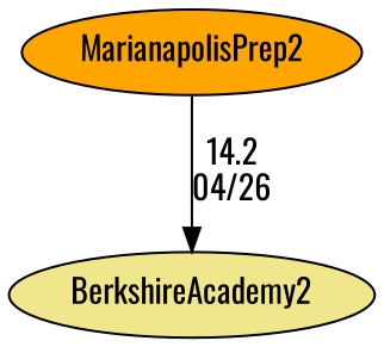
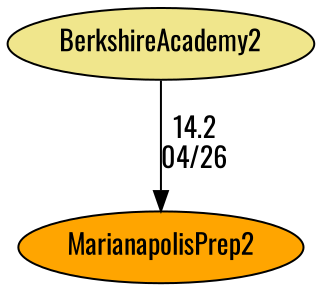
  digraph {
    fontname=Oswald
    node [style=filled fontname=Oswald]
    BerkshireAcademy2 [fillcolor=khaki]
    MarianapolisPrep2 [fillcolor=orange]
-   MarianapolisPrep2 -> BerkshireAcademy2 [label="14.2\n04/26" random=random weight=86 fontname=Oswald]
+   BerkshireAcademy2 -> MarianapolisPrep2 [label="14.2\n04/26" random=random weight=86 fontname=Oswald]
  }
